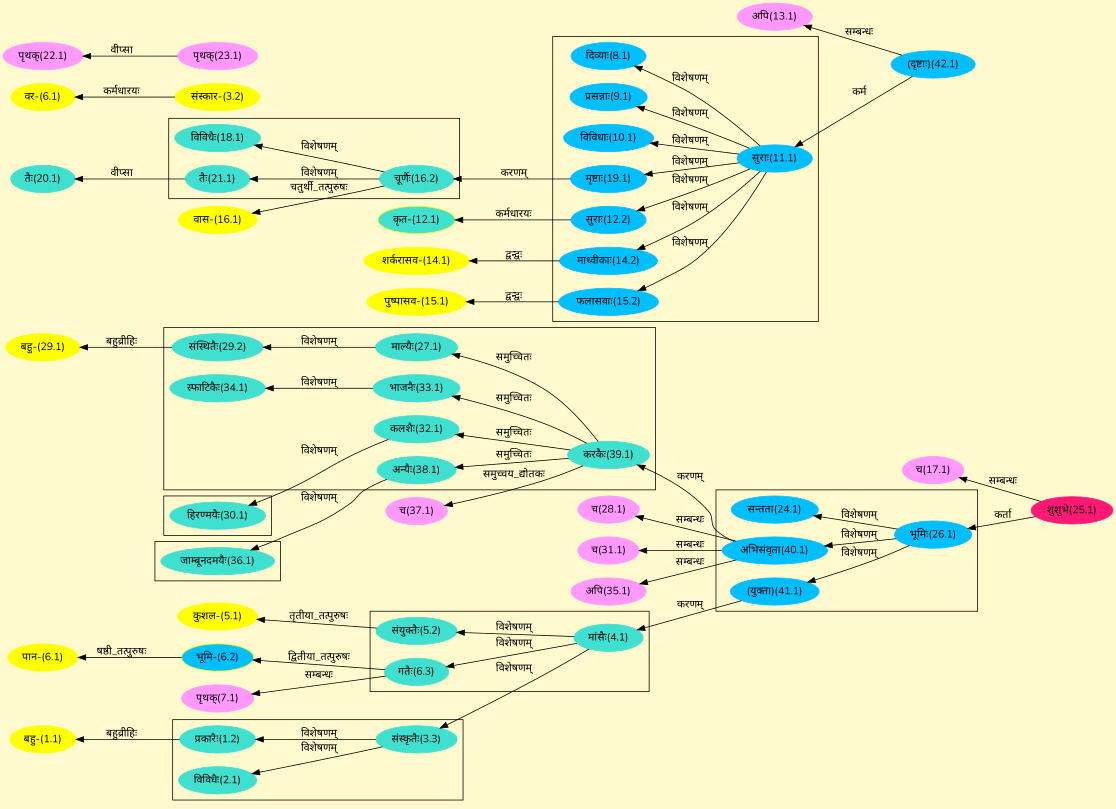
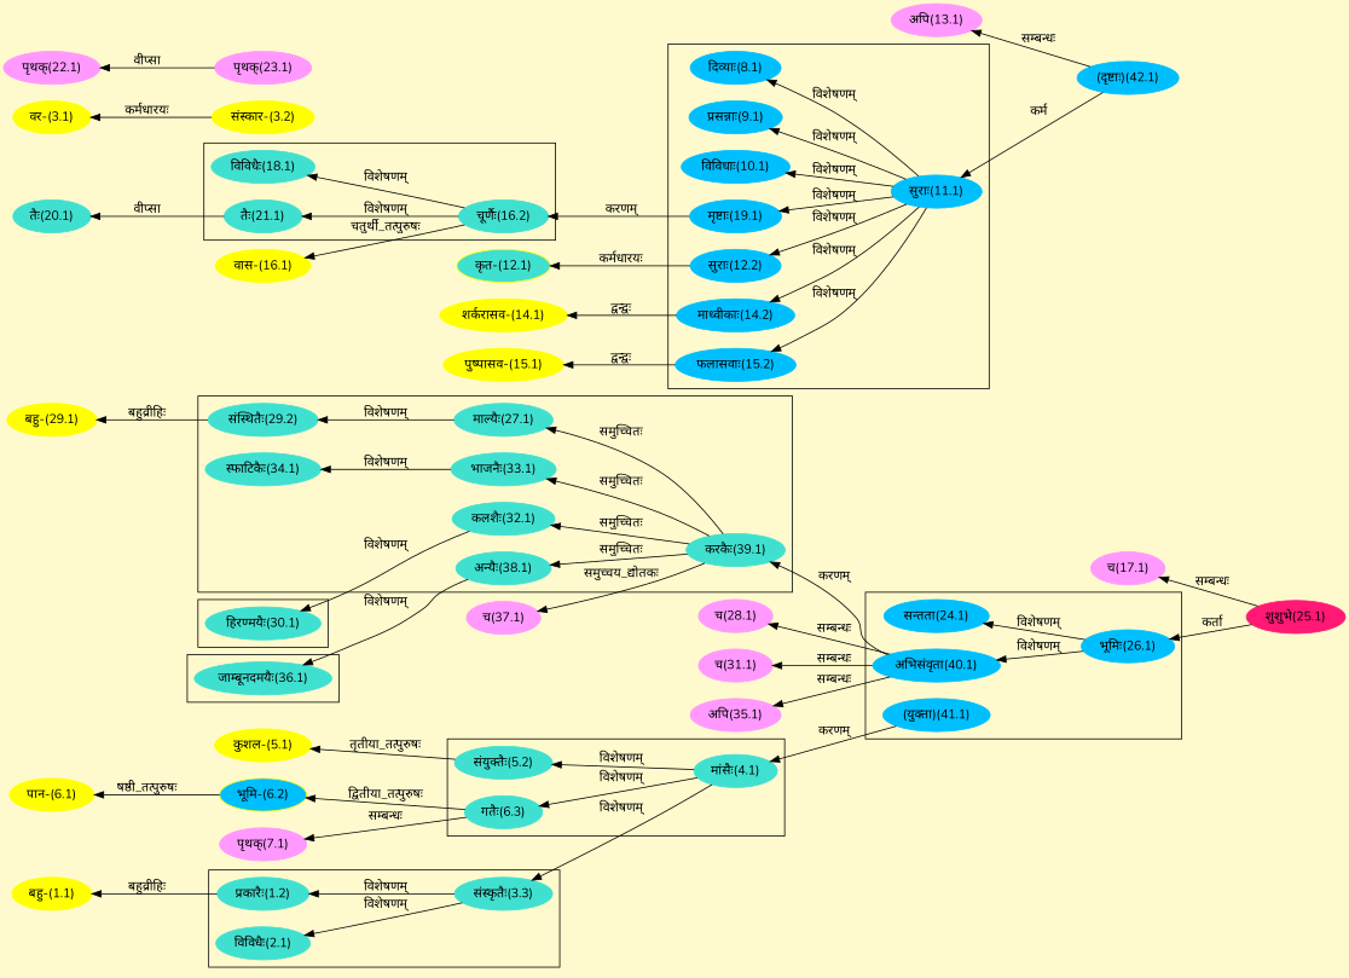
  digraph {
    bgcolor=lemonchiffon1
    compound=true
    fontname=Nunito
    rankdir=LR
    node [color="#40E0D0" fontname=Nunito style=filled]
    edge [dir=back fontname=Nunito]
    n1 [label="प्रकारैः(1.2)"]
    n2 [label="संस्कृतैः(3.3)"]
    n3 [label="विविधैः(2.1)"]
    n4 [label="मांसैः(4.1)"]
    n5 [label="संयुक्तैः(5.2)"]
    n6 [label="गतैः(6.3)"]
    n7 [color="#00BFFF" label="दिव्याः(8.1)"]
    n8 [color="#00BFFF" label="सुराः(11.1)"]
    n9 [color="#00BFFF" label="प्रसन्नाः(9.1)"]
    n10 [color="#00BFFF" label="विविधाः(10.1)"]
    n11 [color="#00BFFF" label="सुराः(12.2)"]
    n12 [color="#00BFFF" label="माध्वीकाः(14.2)"]
    n13 [color="#00BFFF" label="फलासवाः(15.2)"]
    n14 [color="#00BFFF" label="मृष्टाः(19.1)"]
    n15 [label="विविधैः(18.1)"]
    n16 [label="चूर्णैः(16.2)"]
    n17 [label="तैः(21.1)"]
    n18 [color="#00BFFF" label="सन्तता(24.1)"]
    n19 [color="#00BFFF" label="भूमिः(26.1)"]
    n20 [color="#00BFFF" label="अभिसंवृता(40.1)"]
    n21 [color="#00BFFF" label="(युक्ता)(41.1)"]
    n22 [label="माल्यैः(27.1)"]
    n23 [label="करकैः(39.1)"]
    n24 [label="संस्थितैः(29.2)"]
    n25 [label="कलशैः(32.1)"]
    n26 [label="भाजनैः(33.1)"]
    n27 [label="स्फाटिकैः(34.1)"]
    n28 [label="अन्यैः(38.1)"]
    n29 [label="हिरण्मयैः(30.1)"]
    n30 [label="जाम्बूनदमयैः(36.1)"]
    n31 [color="#00BFFF" label="(दृष्टाः)(42.1)"]
    n32 [color="#FF1975" label="शुशुभे(25.1)"]
    n33 [color="#FFFF00" label="बहु-(1.1)"]
-   n34 [color="#FFFF00" label="वर-(6.1)"]
+   n34 [color="#FFFF00" label="वर-(3.1)"]
    n35 [color="#FFFF00" label="संस्कार-(3.2)"]
    n36 [color="#FFFF00" label="कुशल-(5.1)"]
    n37 [color="#FFFF00" label="पान-(6.1)"]
    n38 [color="#FFFF00" fillcolor="#00BFFF" label="भूमि-(6.2)"]
    n39 [color="#FF99FF" label="पृथक्(7.1)"]
    n40 [color="#FFFF00" fillcolor="#40E0D0" label="कृत-(12.1)"]
    n41 [color="#FF99FF" label="अपि(13.1)"]
    n42 [color="#FFFF00" label="शर्करासव-(14.1)"]
    n43 [color="#FFFF00" label="पुष्पासव-(15.1)"]
    n44 [color="#FFFF00" label="वास-(16.1)"]
    n45 [color="#FF99FF" label="च(17.1)"]
    n46 [label="तैः(20.1)"]
    n47 [color="#FF99FF" label="पृथक्(22.1)"]
    n48 [color="#FF99FF" label="पृथक्(23.1)"]
    n49 [color="#FF99FF" label="च(28.1)"]
    n50 [color="#FFFF00" label="बहु-(29.1)"]
    n51 [color="#FF99FF" label="च(31.1)"]
    n52 [color="#FF99FF" label="अपि(35.1)"]
    n53 [color="#FF99FF" label="च(37.1)"]
    subgraph cluster_1 {
      n1
      n2
      n3
    }
    subgraph cluster_2 {
      n4
      n5
      n6
    }
    subgraph cluster_3 {
      n7
      n8
      n9
      n10
      n11
      n12
      n13
      n14
    }
    subgraph cluster_4 {
      n15
      n16
      n17
    }
    subgraph cluster_5 {
      n18
      n19
      n20
      n21
    }
    subgraph cluster_6 {
      n22
      n23
      n24
      n25
      n26
      n27
      n28
    }
    subgraph cluster_7 {
      n29
    }
    subgraph cluster_8 {
      n30
    }
    n1 -> n2 [label="विशेषणम्"]
    n2 -> n4 [label="विशेषणम्"]
    n3 -> n2 [label="विशेषणम्"]
    n4 -> n21 [label="करणम्"]
    n5 -> n4 [label="विशेषणम्"]
    n6 -> n4 [label="विशेषणम्"]
    n7 -> n8 [label="विशेषणम्"]
    n8 -> n31 [label="कर्म"]
    n9 -> n8 [label="विशेषणम्"]
    n10 -> n8 [label="विशेषणम्"]
    n11 -> n8 [label="विशेषणम्"]
    n12 -> n8 [label="विशेषणम्"]
    n13 -> n8 [label="विशेषणम्"]
    n14 -> n8 [label="विशेषणम्"]
    n15 -> n16 [label="विशेषणम्"]
    n16 -> n14 [label="करणम्"]
    n17 -> n16 [label="विशेषणम्"]
    n18 -> n19 [label="विशेषणम्"]
    n19 -> n32 [label="कर्ता"]
    n20 -> n19 [label="विशेषणम्"]
-   n21 -> n19 [label="विशेषणम्"]
    n22 -> n23 [label="समुच्चितः"]
    n23 -> n20 [label="करणम्"]
    n24 -> n22 [label="विशेषणम्"]
    n25 -> n23 [label="समुच्चितः"]
    n26 -> n23 [label="समुच्चितः"]
    n27 -> n26 [label="विशेषणम्"]
    n28 -> n23 [label="समुच्चितः"]
    n29 -> n25 [label="विशेषणम्"]
    n30 -> n28 [label="विशेषणम्"]
    n33 -> n1 [label="बहुव्रीहिः"]
    n34 -> n35 [label="कर्मधारयः"]
    n36 -> n5 [label="तृतीया_तत्पुरुषः"]
    n37 -> n38 [label="षष्ठी_तत्पुरुषः"]
    n38 -> n6 [label="द्वितीया_तत्पुरुषः"]
    n39 -> n6 [label="सम्बन्धः"]
    n40 -> n11 [label="कर्मधारयः"]
    n41 -> n31 [label="सम्बन्धः"]
    n42 -> n12 [label="द्वन्द्वः"]
    n43 -> n13 [label="द्वन्द्वः"]
    n44 -> n16 [label="चतुर्थी_तत्पुरुषः"]
    n45 -> n32 [label="सम्बन्धः"]
    n46 -> n17 [label="वीप्सा"]
    n47 -> n48 [label="वीप्सा"]
    n49 -> n20 [label="सम्बन्धः"]
    n50 -> n24 [label="बहुव्रीहिः"]
    n51 -> n20 [label="सम्बन्धः"]
    n52 -> n20 [label="सम्बन्धः"]
    n53 -> n23 [label="समुच्चय_द्योतकः"]
  }
